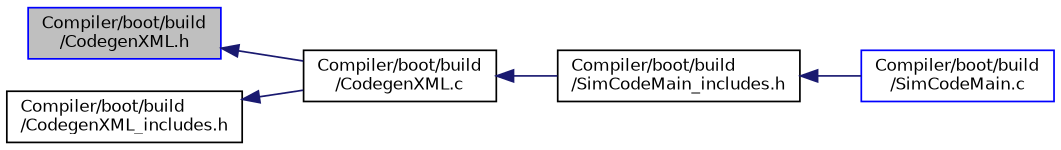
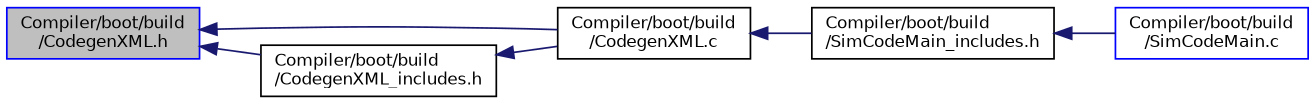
  digraph {
    fontname="DejaVu Sans"
    rankdir=LR
    node [color=black fillcolor=white fontname="DejaVu Sans" fontsize=10 shape=record style=filled]
    edge [color=midnightblue dir=back fontname="DejaVu Sans" fontsize=10 labelfontname=Helvetica labelfontsize=10 style=solid]
    n1 [color=blue fillcolor=grey75 fontcolor=black height=0.2 label="Compiler/boot/build\l/CodegenXML.h" width=0.4]
    n2 [height=0.2 label="Compiler/boot/build\l/CodegenXML.c" width=0.4]
    n3 [height=0.2 label="Compiler/boot/build\l/CodegenXML_includes.h" width=0.4]
    n4 [height=0.2 label="Compiler/boot/build\l/SimCodeMain_includes.h" width=0.4]
    n5 [color=blue height=0.2 label="Compiler/boot/build\l/SimCodeMain.c" width=0.4]
    n1 -> n2
+   n1 -> n3
    n2 -> n4
    n3 -> n2
    n4 -> n5
  }
